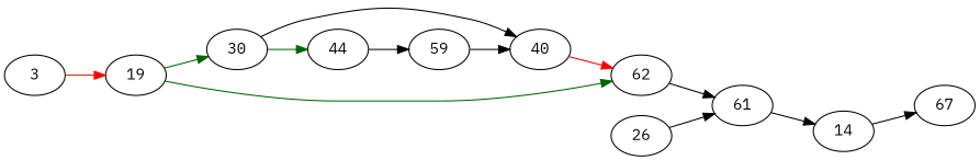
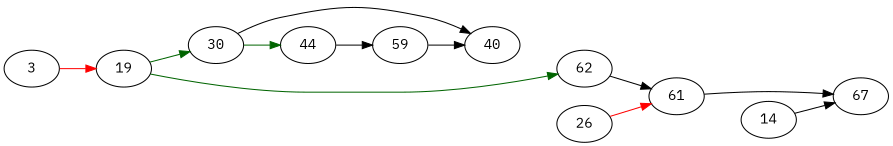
  strict digraph {
    fontname="IBM Plex Mono"
    rankdir=LR
    node [fontname="IBM Plex Mono"]
    edge [fontname="IBM Plex Mono"]
    3 [entry=true]
    19
    n3 [label=67]
    14
    30
    62
    n7 [label=61]
    26
    40
    44
    59
    3 -> 19 [color=red cond=false]
    19 -> 30 [color=darkgreen cond=false]
    19 -> 62 [color=darkgreen cond=true]
    14 -> n3
    30 -> 40
    30 -> 44 [color=darkgreen cond=true]
    62 -> n7
-   n7 -> 14
-   26 -> n7
-   40 -> 62 [color=red cond=false]
+   n7 -> n3
+   26 -> n7 [color=red]
    44 -> 59
    59 -> 40
  }
